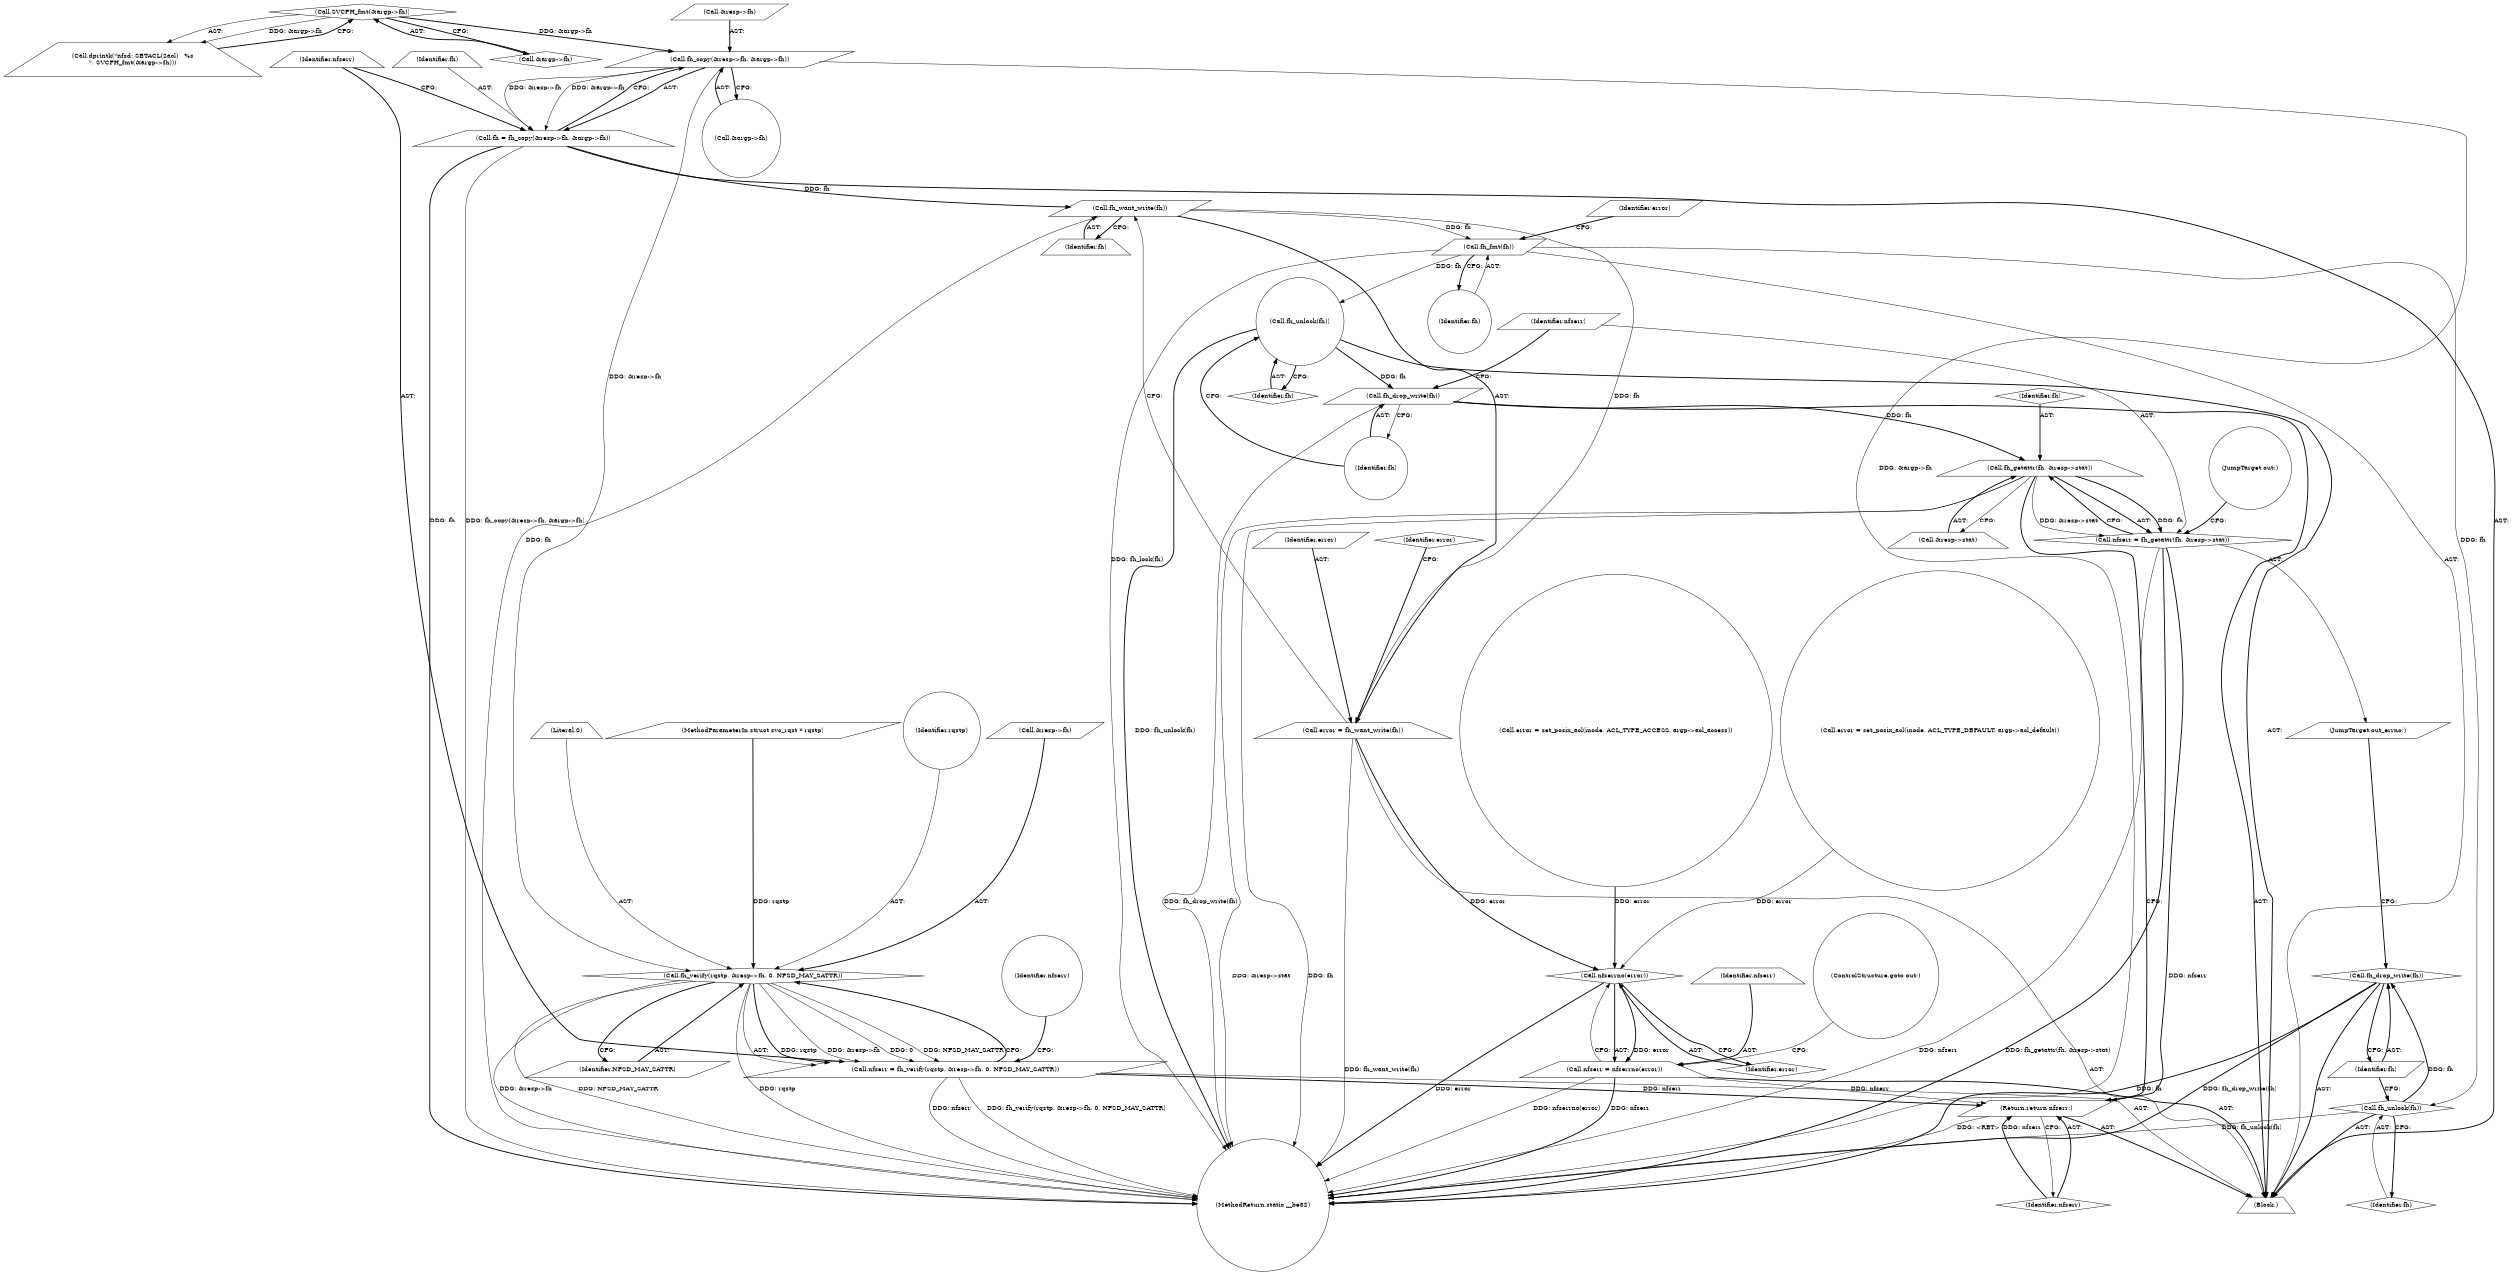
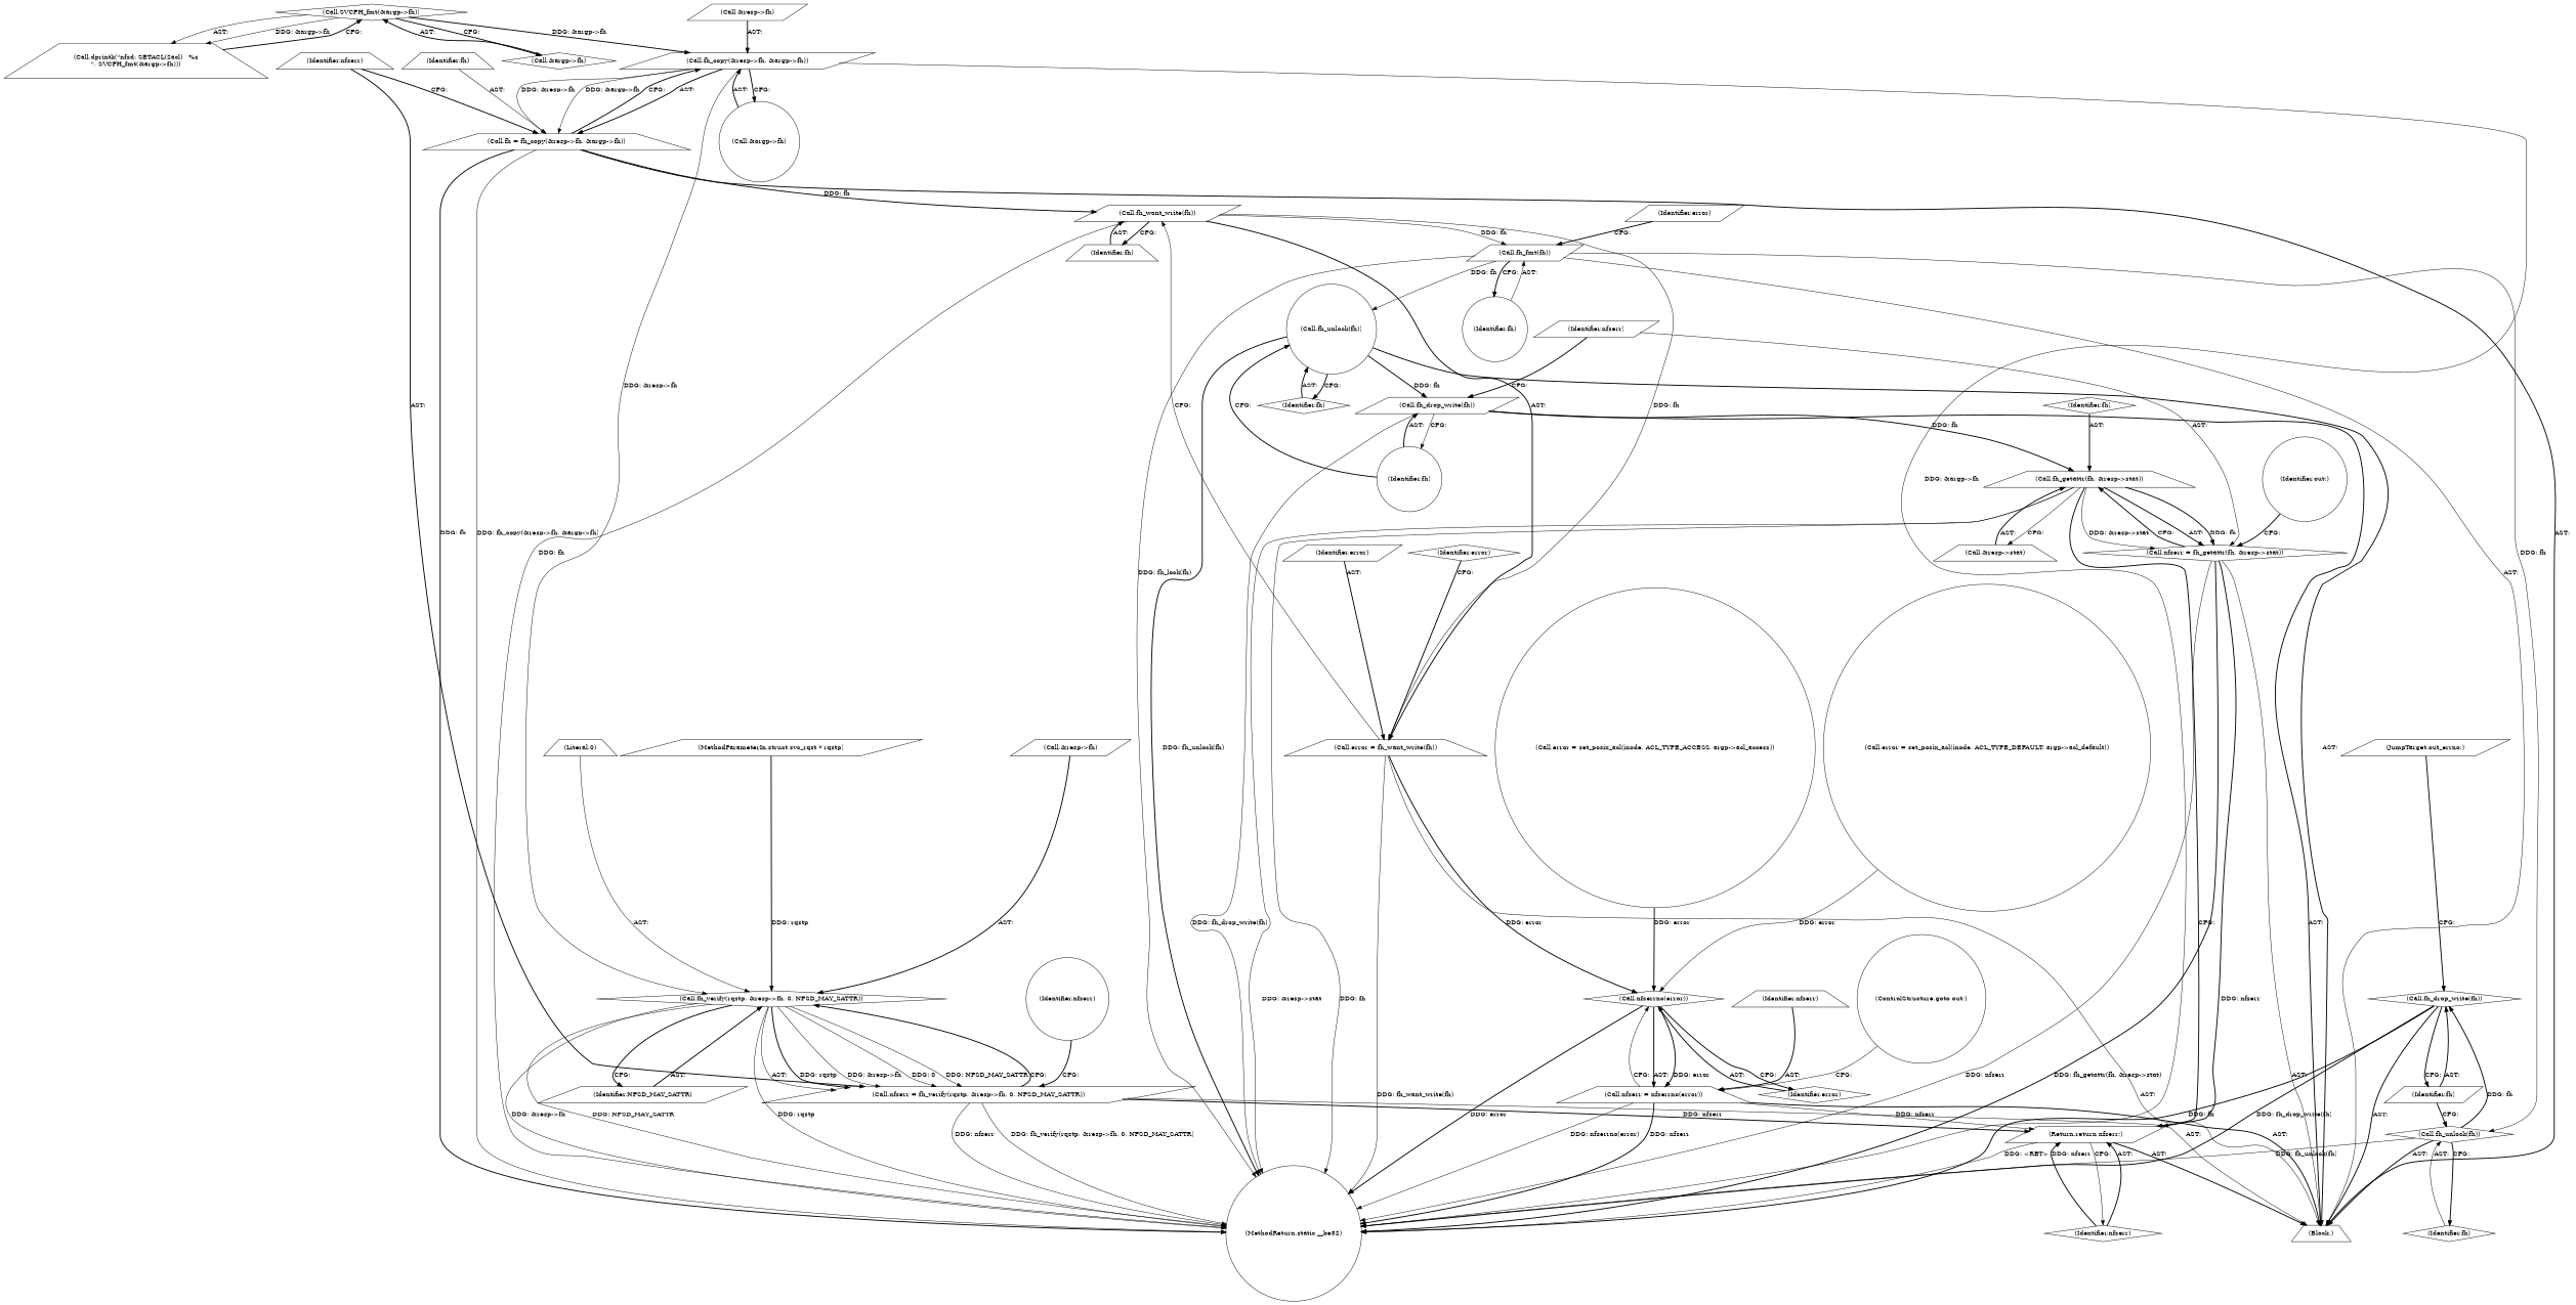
  digraph {
    node [shape=parallelogram]
    edge [style=bold]
    n1 [label="(Call,fh_copy(&resp->fh, &argp->fh))"]
    n2 [label="(Call,fh = fh_copy(&resp->fh, &argp->fh))" shape=trapezium]
    n3 [label="(Call,fh_verify(rqstp, &resp->fh, 0, NFSD_MAY_SATTR))" shape=diamond]
    n4 [label="(Call,&argp->fh)" shape=circle]
    n5 [label="(MethodReturn,static __be32)" shape=circle]
    n6 [label="(Call,fh_want_write(fh))"]
    n7 [label="(Block,)" shape=trapezium]
    n8 [label="(Call,nfserr = fh_verify(rqstp, &resp->fh, 0, NFSD_MAY_SATTR))"]
    n9 [label="(Identifier,NFSD_MAY_SATTR)"]
    n10 [label="(Call,SVCFH_fmt(&argp->fh))" shape=diamond]
    n11 [label="(Call,dprintk(\"nfsd: SETACL(2acl)   %s\n\", SVCFH_fmt(&argp->fh)))" shape=trapezium]
    n12 [label="(Call,&argp->fh)" shape=diamond]
    n13 [label="(Call,error = fh_want_write(fh))" shape=trapezium]
    n14 [label="(Call,fh_fmt(fh))"]
    n15 [label="(Identifier,fh)" shape=trapezium]
    n16 [label="(Call,nfserrno(error))" shape=diamond]
    n17 [label="(Call,fh_unlock(fh))" shape=circle]
    n18 [label="(Call,fh_unlock(fh))" shape=diamond]
    n19 [label="(Identifier,fh)" shape=circle]
    n20 [label="(Call,nfserr = nfserrno(error))" shape=trapezium]
    n21 [label="(Identifier,error)" shape=diamond]
    n22 [label="(Return,return nfserr;)"]
    n23 [label="(Identifier,nfserr)" shape=diamond]
    n24 [label="(Call,fh_drop_write(fh))"]
    n25 [label="(Identifier,fh)" shape=diamond]
    n26 [label="(Call,fh_drop_write(fh))" shape=diamond]
    n27 [label="(Identifier,fh)" shape=diamond]
    n28 [label="(Call,fh_getattr(fh, &resp->stat))" shape=trapezium]
    n29 [label="(Identifier,fh)" shape=circle]
    n30 [label="(Call,nfserr = fh_getattr(fh, &resp->stat))" shape=diamond]
    n31 [label="(Call,&resp->stat)" shape=trapezium]
    n32 [label="(Identifier,fh)"]
    n33 [label="(Call,&resp->fh)"]
    n34 [label="(Call,error = set_posix_acl(inode, ACL_TYPE_ACCESS, argp->acl_access))" shape=circle]
    n35 [label="(Identifier,error)"]
    n36 [label="(MethodParameterIn,struct svc_rqst * rqstp)"]
    n37 [label="(Identifier,error)" shape=diamond]
    n38 [label="(ControlStructure,goto out;)" shape=circle]
    n39 [label="(Identifier,fh)" shape=trapezium]
    n40 [label="(Identifier,nfserr)" shape=trapezium]
    n41 [label="(Identifier,error)"]
-   n42 [label="(Identifier,rqstp)" shape=circle]
    n43 [label="(Identifier,fh)" shape=diamond]
    n44 [label="(Call,&resp->fh)"]
    n45 [label="(JumpTarget,out_errno:)"]
    n46 [label="(Literal,0)" shape=trapezium]
    n47 [label="(Call,error = set_posix_acl(inode, ACL_TYPE_DEFAULT, argp->acl_default))" shape=circle]
    n48 [label="(Identifier,nfserr)" shape=trapezium]
    n49 [label="(Identifier,nfserr)"]
    n50 [label="(Identifier,nfserr)" shape=circle]
-   n51 [label="(JumpTarget,out:)" shape=circle]
+   n51 [label="(Identifier,out:)" shape=circle]
    n1 -> n2 [label="AST: "]
    n1 -> n2 [label="DDG: &resp->fh" style=solid]
    n1 -> n2 [label="DDG: &argp->fh" style=solid]
    n1 -> n3 [label="DDG: &resp->fh" style=solid]
    n1 -> n4 [label="CFG: "]
    n1 -> n5 [label="DDG: &argp->fh" style=solid]
    n2 -> n1 [label="CFG: "]
    n2 -> n5 [label="DDG: fh"]
    n2 -> n5 [label="DDG: fh_copy(&resp->fh, &argp->fh)" style=solid]
    n2 -> n6 [label="DDG: fh"]
    n2 -> n7 [label="AST: "]
    n3 -> n5 [label="DDG: NFSD_MAY_SATTR" style=solid]
    n3 -> n5 [label="DDG: rqstp" style=solid]
    n3 -> n5 [label="DDG: &resp->fh" style=solid]
    n3 -> n8 [label="AST: " style=solid]
    n3 -> n8 [label="DDG: rqstp"]
    n3 -> n8 [label="DDG: &resp->fh" style=solid]
    n3 -> n8 [label="DDG: 0" style=solid]
    n3 -> n8 [label="DDG: NFSD_MAY_SATTR" style=solid]
    n3 -> n9 [label="CFG: "]
    n4 -> n1 [label="AST: "]
    n6 -> n5 [label="DDG: fh" style=solid]
    n6 -> n13 [label="AST: "]
    n6 -> n13 [label="DDG: fh" style=solid]
    n6 -> n14 [label="DDG: fh" style=solid]
    n6 -> n15 [label="CFG: "]
    n8 -> n3 [label="CFG: "]
    n8 -> n5 [label="DDG: nfserr" style=solid]
    n8 -> n5 [label="DDG: fh_verify(rqstp, &resp->fh, 0, NFSD_MAY_SATTR)" style=solid]
    n8 -> n7 [label="AST: " style=solid]
    n8 -> n22 [label="DDG: nfserr"]
    n9 -> n3 [label="AST: "]
    n10 -> n1 [label="DDG: &argp->fh"]
    n10 -> n11 [label="AST: " style=solid]
    n10 -> n11 [label="DDG: &argp->fh" style=solid]
    n10 -> n12 [label="CFG: "]
    n11 -> n10 [label="CFG: "]
    n12 -> n10 [label="AST: "]
    n13 -> n5 [label="DDG: fh_want_write(fh)" style=solid]
    n13 -> n6 [label="CFG: " style=solid]
    n13 -> n7 [label="AST: " style=solid]
    n13 -> n16 [label="DDG: error"]
    n14 -> n5 [label="DDG: fh_lock(fh)" style=solid]
    n14 -> n7 [label="AST: " style=solid]
    n14 -> n17 [label="DDG: fh" style=solid]
    n14 -> n18 [label="DDG: fh" style=solid]
    n14 -> n19 [label="CFG: "]
    n15 -> n6 [label="AST: "]
    n16 -> n5 [label="DDG: error"]
    n16 -> n20 [label="AST: "]
    n16 -> n20 [label="DDG: error"]
    n16 -> n21 [label="CFG: "]
    n17 -> n5 [label="DDG: fh_unlock(fh)"]
    n17 -> n7 [label="AST: "]
    n17 -> n24 [label="DDG: fh"]
    n17 -> n25 [label="CFG: "]
    n18 -> n5 [label="DDG: fh_unlock(fh)" style=solid]
    n18 -> n7 [label="AST: "]
    n18 -> n26 [label="DDG: fh"]
    n18 -> n27 [label="CFG: "]
    n19 -> n14 [label="AST: " style=solid]
    n20 -> n5 [label="DDG: nfserrno(error)" style=solid]
    n20 -> n5 [label="DDG: nfserr"]
    n20 -> n7 [label="AST: "]
    n20 -> n16 [label="CFG: " style=solid]
    n20 -> n22 [label="DDG: nfserr" style=solid]
    n21 -> n16 [label="AST: "]
    n22 -> n5 [label="DDG: <RET>" style=solid]
    n22 -> n7 [label="AST: "]
    n22 -> n23 [label="CFG: " style=solid]
    n23 -> n22 [label="AST: "]
    n23 -> n22 [label="DDG: nfserr"]
    n24 -> n5 [label="DDG: fh_drop_write(fh)" style=solid]
    n24 -> n7 [label="AST: "]
    n24 -> n28 [label="DDG: fh"]
    n24 -> n29 [label="CFG: " style=solid]
    n25 -> n17 [label="AST: "]
    n26 -> n5 [label="DDG: fh"]
    n26 -> n5 [label="DDG: fh_drop_write(fh)"]
    n26 -> n7 [label="AST: "]
    n26 -> n32 [label="CFG: "]
    n27 -> n18 [label="AST: " style=solid]
    n28 -> n5 [label="DDG: &resp->stat" style=solid]
    n28 -> n5 [label="DDG: fh" style=solid]
    n28 -> n22 [label="CFG: "]
    n28 -> n30 [label="AST: "]
    n28 -> n30 [label="DDG: fh"]
    n28 -> n30 [label="DDG: &resp->stat" style=solid]
    n28 -> n31 [label="CFG: " style=solid]
    n29 -> n17 [label="CFG: "]
    n29 -> n24 [label="AST: "]
    n30 -> n5 [label="DDG: nfserr" style=solid]
    n30 -> n5 [label="DDG: fh_getattr(fh, &resp->stat)"]
-   n30 -> n45 [label="AST: " style=solid]
+   n30 -> n7 [label="AST: " style=solid]
    n30 -> n22 [label="DDG: nfserr"]
    n30 -> n28 [label="CFG: "]
    n31 -> n28 [label="AST: "]
    n32 -> n18 [label="CFG: "]
    n32 -> n26 [label="AST: "]
    n33 -> n1 [label="AST: "]
    n34 -> n16 [label="DDG: error"]
    n35 -> n13 [label="AST: "]
    n36 -> n3 [label="DDG: rqstp"]
    n37 -> n13 [label="CFG: "]
    n38 -> n20 [label="CFG: " style=solid]
    n39 -> n2 [label="AST: " style=solid]
    n40 -> n2 [label="CFG: "]
    n40 -> n8 [label="AST: "]
    n41 -> n14 [label="CFG: "]
-   n42 -> n3 [label="AST: " style=solid]
    n43 -> n28 [label="AST: "]
    n44 -> n3 [label="AST: "]
    n45 -> n26 [label="CFG: "]
    n46 -> n3 [label="AST: " style=solid]
    n47 -> n16 [label="DDG: error" style=solid]
    n48 -> n20 [label="AST: "]
    n49 -> n24 [label="CFG: "]
    n49 -> n30 [label="AST: " style=solid]
    n50 -> n8 [label="CFG: "]
    n51 -> n30 [label="CFG: "]
  }
